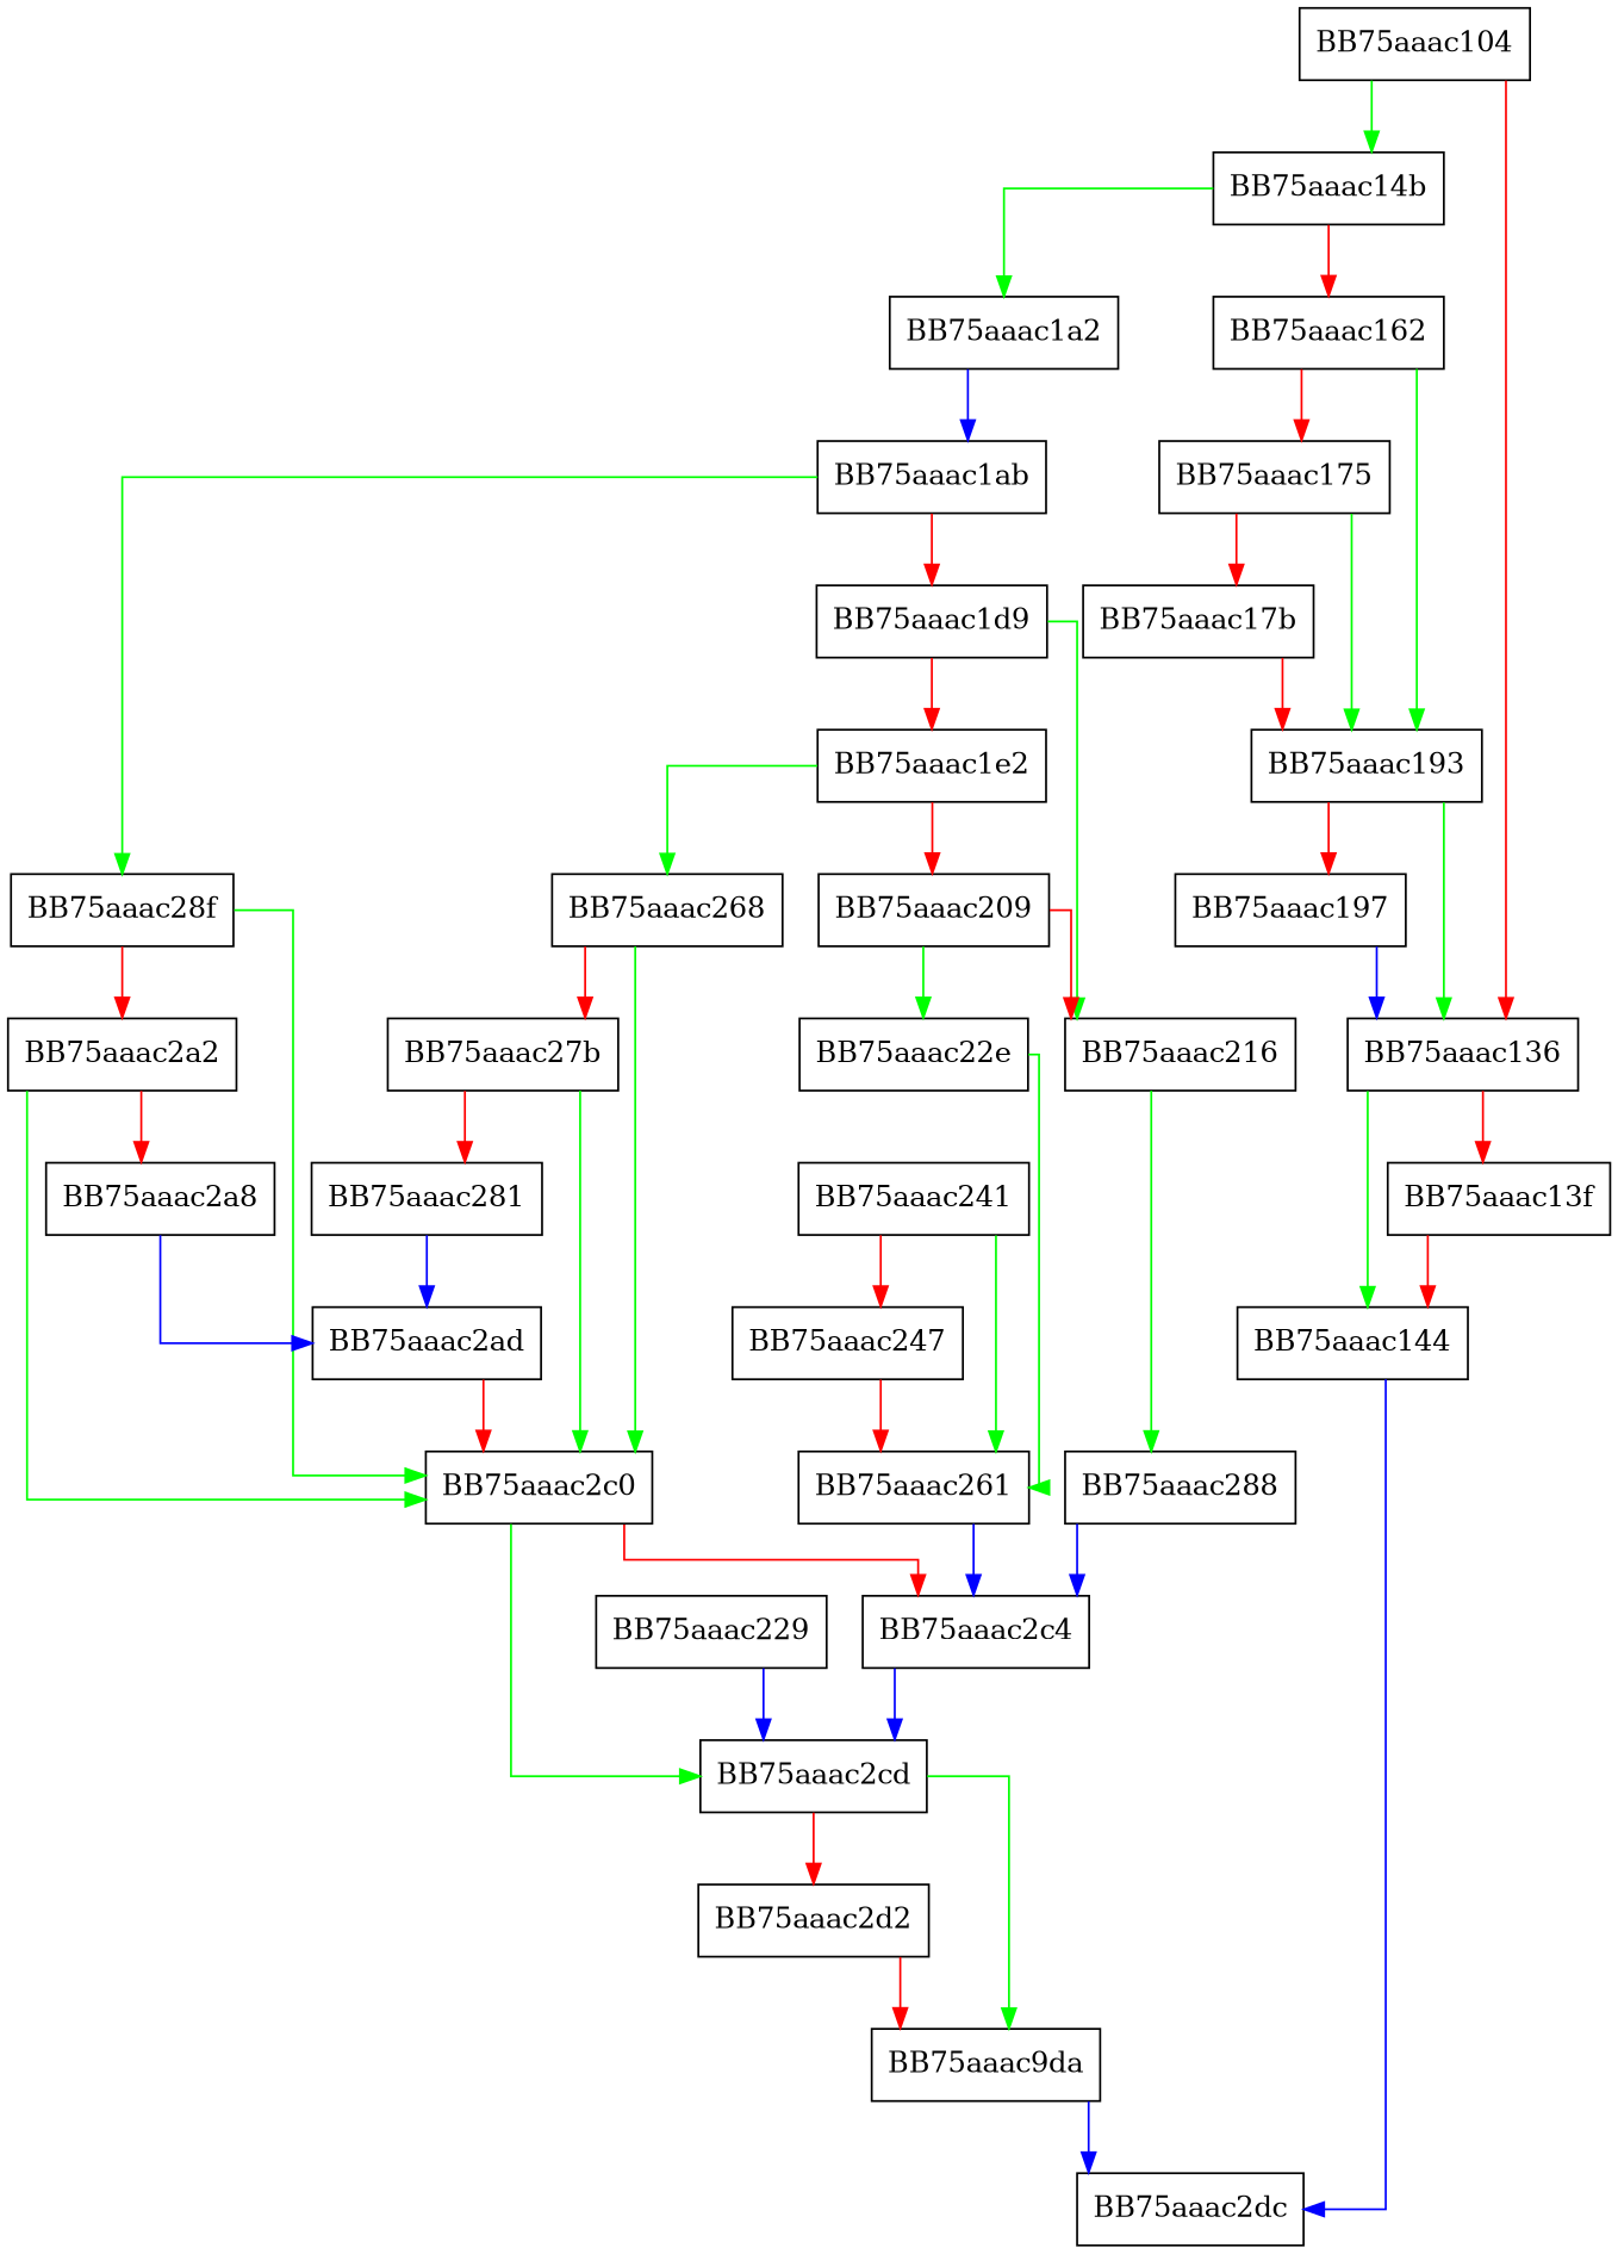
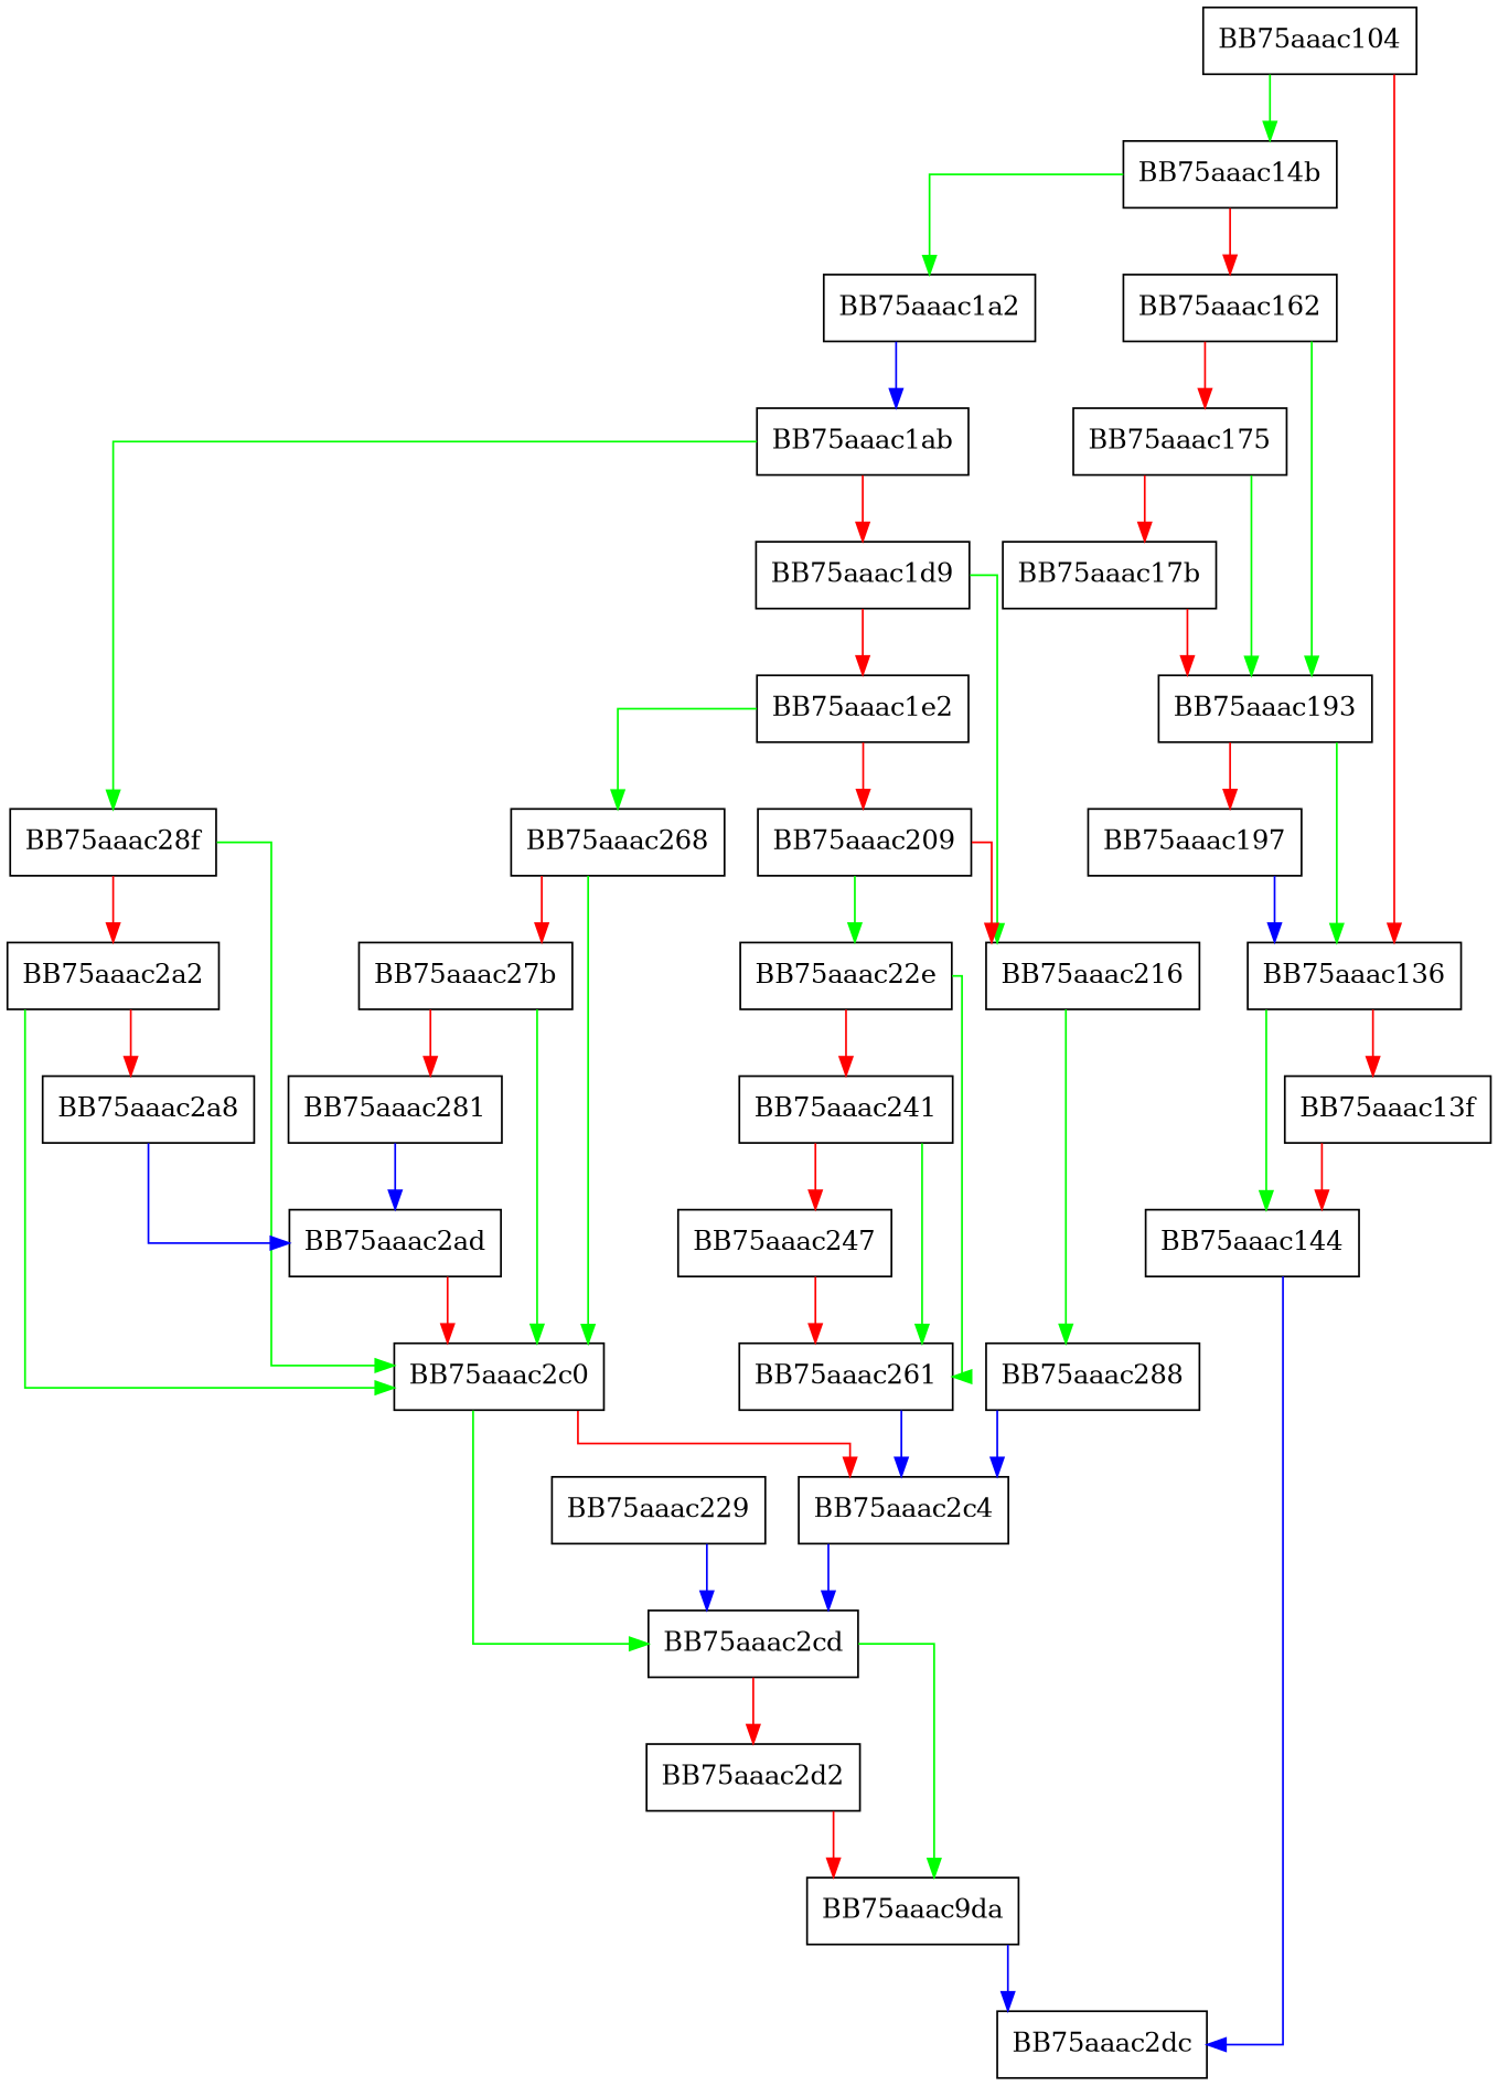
  digraph {
    splines=ortho
    node [shape=box]
    edge [color=red]
    BB75aaac104
    BB75aaac14b
    BB75aaac136
    BB75aaac1a2
    BB75aaac162
    BB75aaac144
    BB75aaac13f
    BB75aaac1ab
    BB75aaac193
    BB75aaac175
    BB75aaac2dc
    BB75aaac28f
    BB75aaac1d9
    BB75aaac197
    BB75aaac17b
    BB75aaac2c0
    BB75aaac2a2
    BB75aaac216
    BB75aaac1e2
    BB75aaac2c4
    BB75aaac2cd
    BB75aaac2a8
    BB75aaac288
    BB75aaac268
    BB75aaac209
    BB75aaac27b
    BB75aaac22e
    BB75aaac281
    BB75aaac261
    BB75aaac241
    BB75aaac247
    BB75aaac229
    n33 [label=BB75aaac9da]
    BB75aaac2d2
    BB75aaac2ad
    BB75aaac104 -> BB75aaac14b [color=green]
    BB75aaac104 -> BB75aaac136
    BB75aaac14b -> BB75aaac1a2 [color=green]
    BB75aaac14b -> BB75aaac162
    BB75aaac136 -> BB75aaac144 [color=green]
    BB75aaac136 -> BB75aaac13f
    BB75aaac1a2 -> BB75aaac1ab [color=blue]
    BB75aaac162 -> BB75aaac193 [color=green]
    BB75aaac162 -> BB75aaac175
    BB75aaac144 -> BB75aaac2dc [color=blue]
    BB75aaac13f -> BB75aaac144
    BB75aaac1ab -> BB75aaac28f [color=green]
    BB75aaac1ab -> BB75aaac1d9
    BB75aaac193 -> BB75aaac136 [color=green]
    BB75aaac193 -> BB75aaac197
    BB75aaac175 -> BB75aaac193 [color=green]
    BB75aaac175 -> BB75aaac17b
    BB75aaac28f -> BB75aaac2c0 [color=green]
    BB75aaac28f -> BB75aaac2a2
    BB75aaac1d9 -> BB75aaac216 [color=green]
    BB75aaac1d9 -> BB75aaac1e2
    BB75aaac197 -> BB75aaac136 [color=blue]
    BB75aaac17b -> BB75aaac193
    BB75aaac2c0 -> BB75aaac2c4
    BB75aaac2c0 -> BB75aaac2cd [color=green]
    BB75aaac2a2 -> BB75aaac2c0 [color=green]
    BB75aaac2a2 -> BB75aaac2a8
    BB75aaac216 -> BB75aaac288 [color=green]
    BB75aaac1e2 -> BB75aaac268 [color=green]
    BB75aaac1e2 -> BB75aaac209
    BB75aaac2c4 -> BB75aaac2cd [color=blue]
    BB75aaac2cd -> n33 [color=green]
    BB75aaac2cd -> BB75aaac2d2
    BB75aaac2a8 -> BB75aaac2ad [color=blue]
    BB75aaac288 -> BB75aaac2c4 [color=blue]
    BB75aaac268 -> BB75aaac2c0 [color=green]
    BB75aaac268 -> BB75aaac27b
    BB75aaac209 -> BB75aaac216
    BB75aaac209 -> BB75aaac22e [color=green]
    BB75aaac27b -> BB75aaac2c0 [color=green]
    BB75aaac27b -> BB75aaac281
    BB75aaac22e -> BB75aaac261 [color=green]
+   BB75aaac22e -> BB75aaac241
    BB75aaac281 -> BB75aaac2ad [color=blue]
    BB75aaac261 -> BB75aaac2c4 [color=blue]
    BB75aaac241 -> BB75aaac261 [color=green]
    BB75aaac241 -> BB75aaac247
    BB75aaac247 -> BB75aaac261
    BB75aaac229 -> BB75aaac2cd [color=blue]
    n33 -> BB75aaac2dc [color=blue]
    BB75aaac2d2 -> n33
    BB75aaac2ad -> BB75aaac2c0
  }
